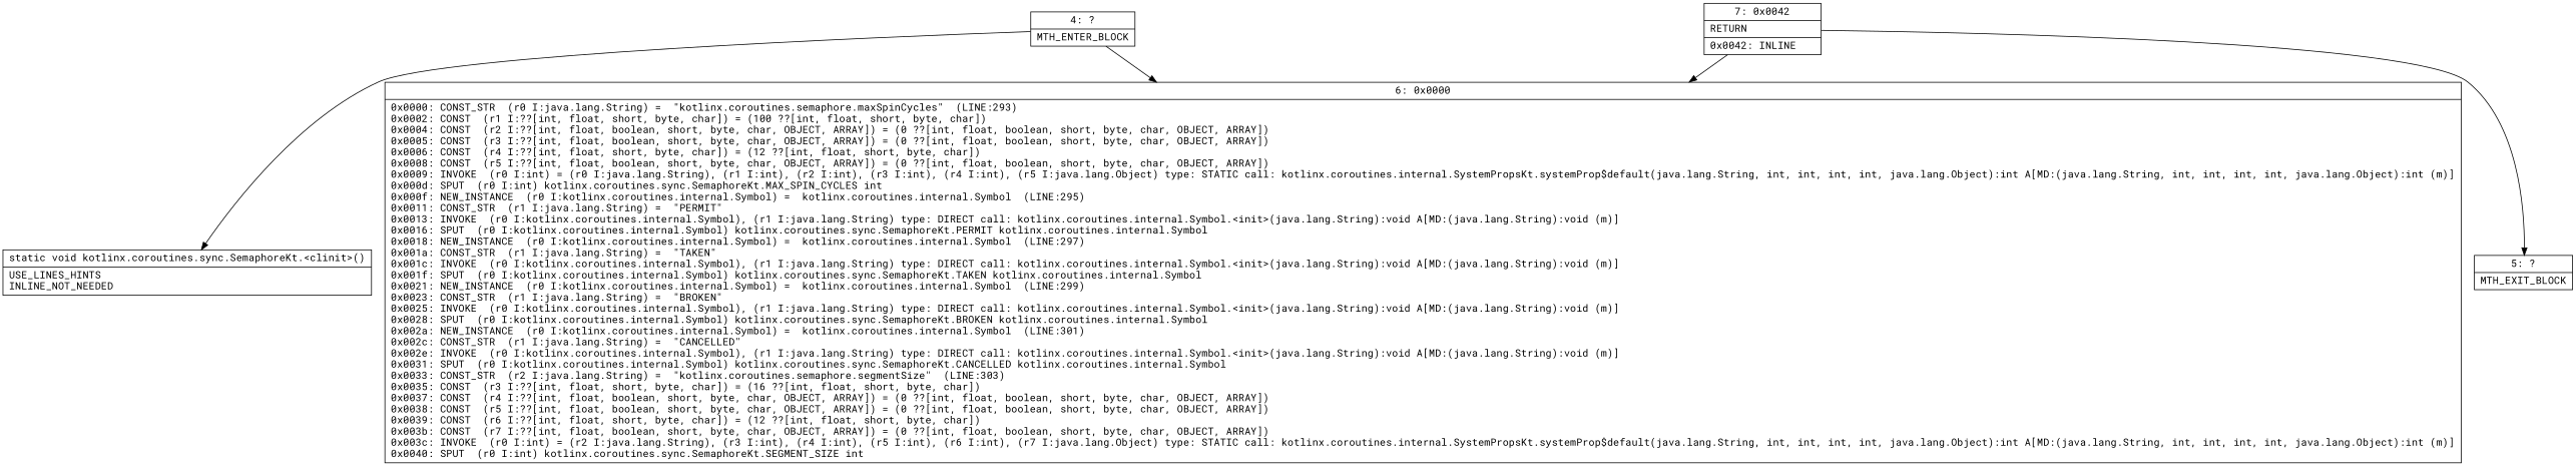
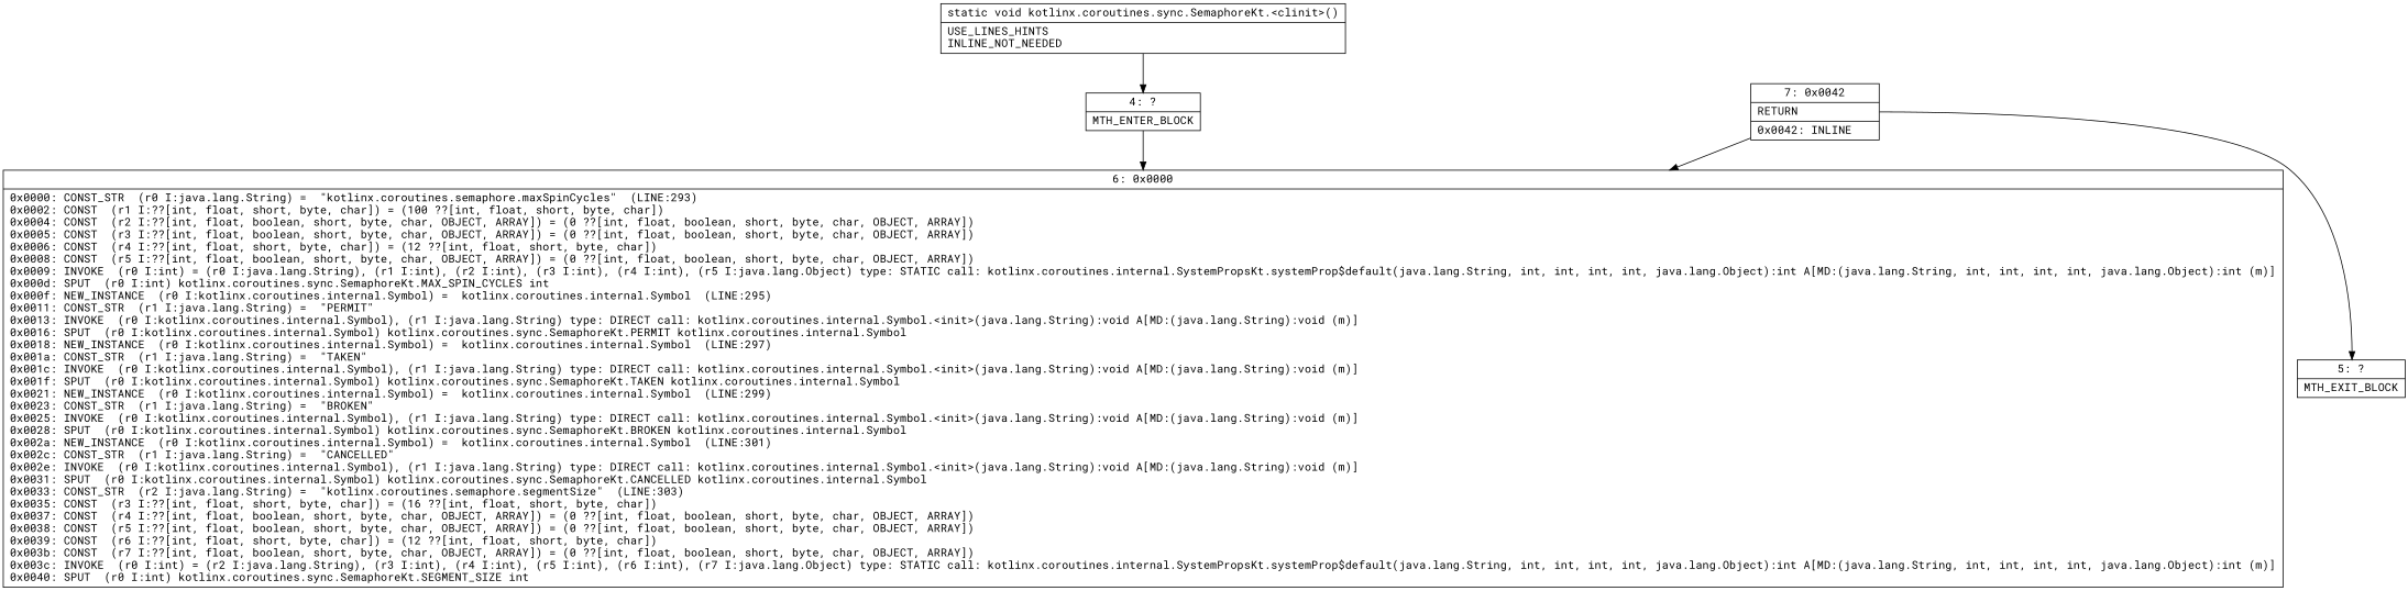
  digraph {
    fontname="Roboto Mono"
    node [fontname="Roboto Mono" shape=record]
    edge [fontname="Roboto Mono"]
    n1 [label="{4\:\ ?|MTH_ENTER_BLOCK\l}"]
    n2 [label="{6\:\ 0x0000|0x0000: CONST_STR  (r0 I:java.lang.String) =  \"kotlinx.coroutines.semaphore.maxSpinCycles\"  (LINE:293)\l0x0002: CONST  (r1 I:??[int, float, short, byte, char]) = (100 ??[int, float, short, byte, char]) \l0x0004: CONST  (r2 I:??[int, float, boolean, short, byte, char, OBJECT, ARRAY]) = (0 ??[int, float, boolean, short, byte, char, OBJECT, ARRAY]) \l0x0005: CONST  (r3 I:??[int, float, boolean, short, byte, char, OBJECT, ARRAY]) = (0 ??[int, float, boolean, short, byte, char, OBJECT, ARRAY]) \l0x0006: CONST  (r4 I:??[int, float, short, byte, char]) = (12 ??[int, float, short, byte, char]) \l0x0008: CONST  (r5 I:??[int, float, boolean, short, byte, char, OBJECT, ARRAY]) = (0 ??[int, float, boolean, short, byte, char, OBJECT, ARRAY]) \l0x0009: INVOKE  (r0 I:int) = (r0 I:java.lang.String), (r1 I:int), (r2 I:int), (r3 I:int), (r4 I:int), (r5 I:java.lang.Object) type: STATIC call: kotlinx.coroutines.internal.SystemPropsKt.systemProp$default(java.lang.String, int, int, int, int, java.lang.Object):int A[MD:(java.lang.String, int, int, int, int, java.lang.Object):int (m)]\l0x000d: SPUT  (r0 I:int) kotlinx.coroutines.sync.SemaphoreKt.MAX_SPIN_CYCLES int \l0x000f: NEW_INSTANCE  (r0 I:kotlinx.coroutines.internal.Symbol) =  kotlinx.coroutines.internal.Symbol  (LINE:295)\l0x0011: CONST_STR  (r1 I:java.lang.String) =  \"PERMIT\" \l0x0013: INVOKE  (r0 I:kotlinx.coroutines.internal.Symbol), (r1 I:java.lang.String) type: DIRECT call: kotlinx.coroutines.internal.Symbol.\<init\>(java.lang.String):void A[MD:(java.lang.String):void (m)]\l0x0016: SPUT  (r0 I:kotlinx.coroutines.internal.Symbol) kotlinx.coroutines.sync.SemaphoreKt.PERMIT kotlinx.coroutines.internal.Symbol \l0x0018: NEW_INSTANCE  (r0 I:kotlinx.coroutines.internal.Symbol) =  kotlinx.coroutines.internal.Symbol  (LINE:297)\l0x001a: CONST_STR  (r1 I:java.lang.String) =  \"TAKEN\" \l0x001c: INVOKE  (r0 I:kotlinx.coroutines.internal.Symbol), (r1 I:java.lang.String) type: DIRECT call: kotlinx.coroutines.internal.Symbol.\<init\>(java.lang.String):void A[MD:(java.lang.String):void (m)]\l0x001f: SPUT  (r0 I:kotlinx.coroutines.internal.Symbol) kotlinx.coroutines.sync.SemaphoreKt.TAKEN kotlinx.coroutines.internal.Symbol \l0x0021: NEW_INSTANCE  (r0 I:kotlinx.coroutines.internal.Symbol) =  kotlinx.coroutines.internal.Symbol  (LINE:299)\l0x0023: CONST_STR  (r1 I:java.lang.String) =  \"BROKEN\" \l0x0025: INVOKE  (r0 I:kotlinx.coroutines.internal.Symbol), (r1 I:java.lang.String) type: DIRECT call: kotlinx.coroutines.internal.Symbol.\<init\>(java.lang.String):void A[MD:(java.lang.String):void (m)]\l0x0028: SPUT  (r0 I:kotlinx.coroutines.internal.Symbol) kotlinx.coroutines.sync.SemaphoreKt.BROKEN kotlinx.coroutines.internal.Symbol \l0x002a: NEW_INSTANCE  (r0 I:kotlinx.coroutines.internal.Symbol) =  kotlinx.coroutines.internal.Symbol  (LINE:301)\l0x002c: CONST_STR  (r1 I:java.lang.String) =  \"CANCELLED\" \l0x002e: INVOKE  (r0 I:kotlinx.coroutines.internal.Symbol), (r1 I:java.lang.String) type: DIRECT call: kotlinx.coroutines.internal.Symbol.\<init\>(java.lang.String):void A[MD:(java.lang.String):void (m)]\l0x0031: SPUT  (r0 I:kotlinx.coroutines.internal.Symbol) kotlinx.coroutines.sync.SemaphoreKt.CANCELLED kotlinx.coroutines.internal.Symbol \l0x0033: CONST_STR  (r2 I:java.lang.String) =  \"kotlinx.coroutines.semaphore.segmentSize\"  (LINE:303)\l0x0035: CONST  (r3 I:??[int, float, short, byte, char]) = (16 ??[int, float, short, byte, char]) \l0x0037: CONST  (r4 I:??[int, float, boolean, short, byte, char, OBJECT, ARRAY]) = (0 ??[int, float, boolean, short, byte, char, OBJECT, ARRAY]) \l0x0038: CONST  (r5 I:??[int, float, boolean, short, byte, char, OBJECT, ARRAY]) = (0 ??[int, float, boolean, short, byte, char, OBJECT, ARRAY]) \l0x0039: CONST  (r6 I:??[int, float, short, byte, char]) = (12 ??[int, float, short, byte, char]) \l0x003b: CONST  (r7 I:??[int, float, boolean, short, byte, char, OBJECT, ARRAY]) = (0 ??[int, float, boolean, short, byte, char, OBJECT, ARRAY]) \l0x003c: INVOKE  (r0 I:int) = (r2 I:java.lang.String), (r3 I:int), (r4 I:int), (r5 I:int), (r6 I:int), (r7 I:java.lang.Object) type: STATIC call: kotlinx.coroutines.internal.SystemPropsKt.systemProp$default(java.lang.String, int, int, int, int, java.lang.Object):int A[MD:(java.lang.String, int, int, int, int, java.lang.Object):int (m)]\l0x0040: SPUT  (r0 I:int) kotlinx.coroutines.sync.SemaphoreKt.SEGMENT_SIZE int \l}"]
    n3 [label="{7\:\ 0x0042|RETURN\l|0x0042: INLINE   \l}"]
    n4 [label="{5\:\ ?|MTH_EXIT_BLOCK\l}"]
    n5 [label="{static void kotlinx.coroutines.sync.SemaphoreKt.\<clinit\>()  | USE_LINES_HINTS\lINLINE_NOT_NEEDED\l}"]
    n1 -> n2
    n3 -> n2
    n3 -> n4
-   n1 -> n5
+   n5 -> n1
  }
